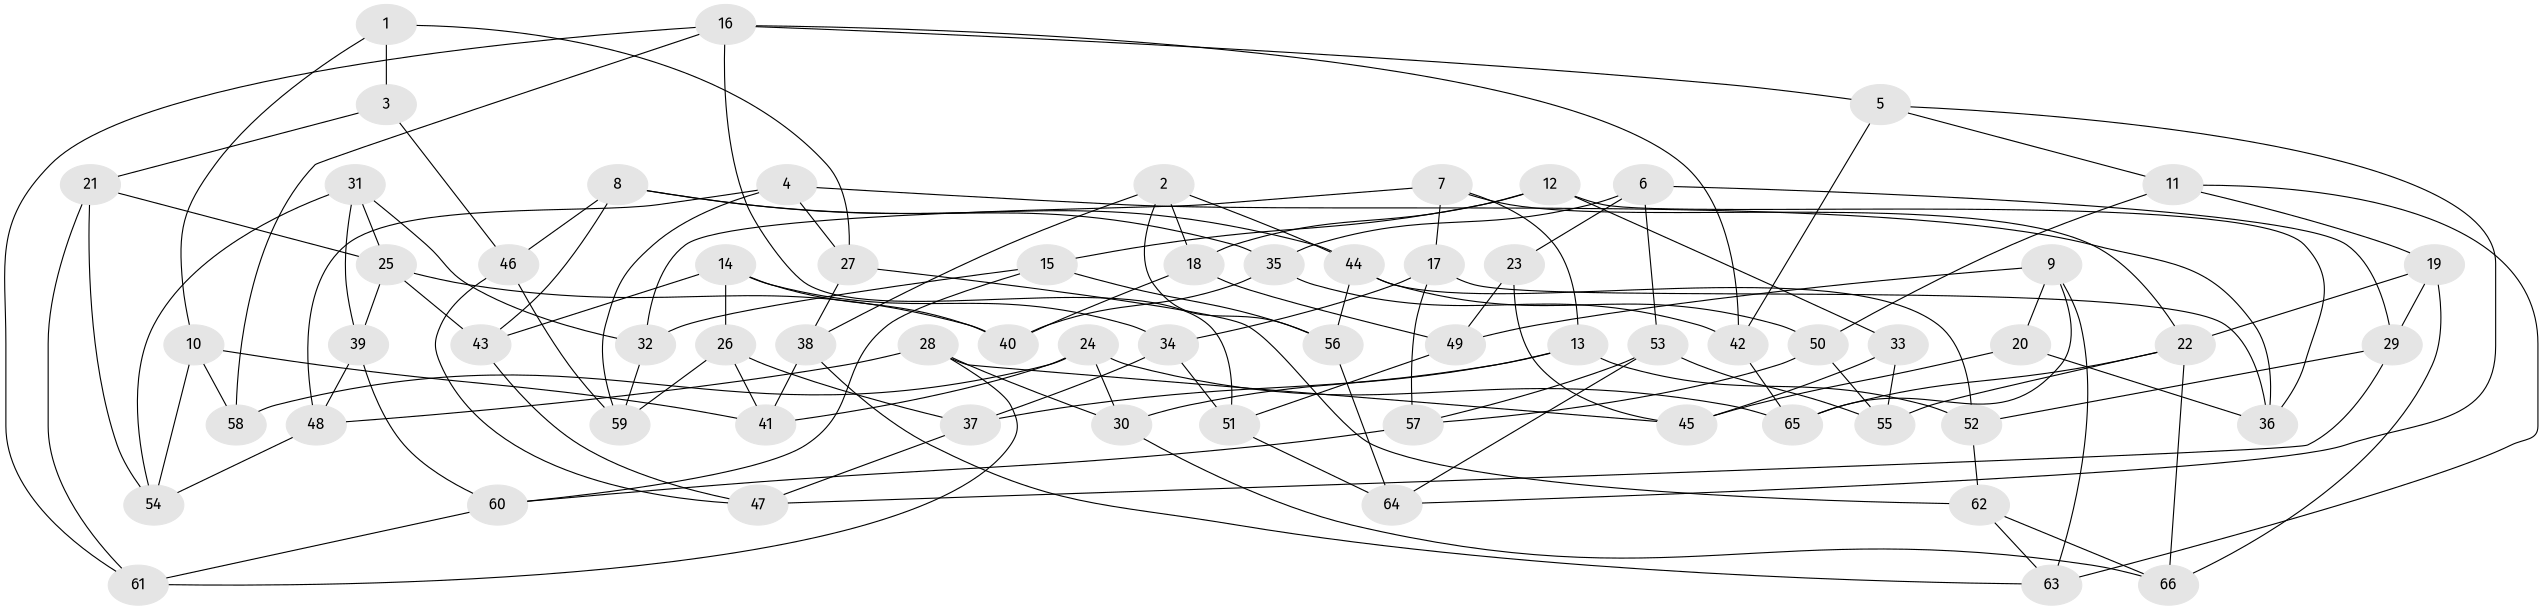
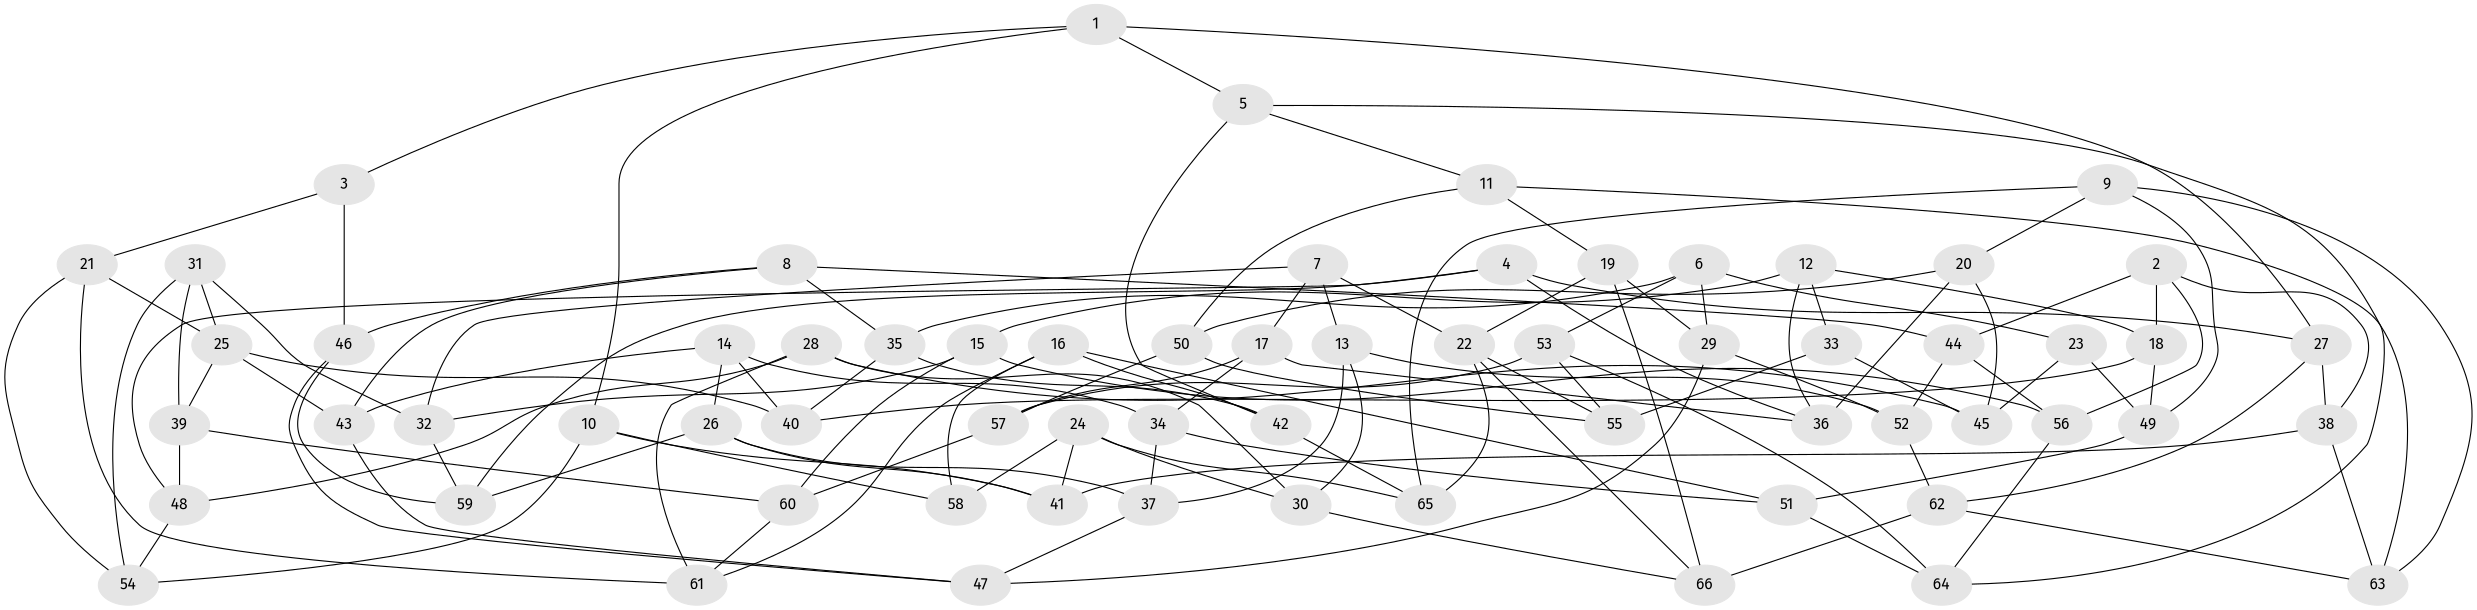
  graph {
    fontname="Fira Sans"
    node [color=gray90 fontname="Fira Sans" style=filled]
    edge [fontname="Fira Sans"]
    1
    3
    5
    10
    27
    21
    46
    11
    42
    64
    58
    41
    54
    38
    62
    2
    18
    44
    56
    49
    40
    63
    52
    61
    25
    59
    47
    4
    36
    48
    19
    50
    65
    6
    23
    29
    35
    53
    45
    57
    55
    7
    13
    17
    22
    32
    30
    37
    34
    66
    8
    43
    9
    20
    51
    12
    15
    33
    60
    14
    26
    16
    39
    24
    28
    31
    1 -- 3
-   16 -- 5
+   1 -- 5
    1 -- 10
    1 -- 27
    3 -- 21
    3 -- 46
    5 -- 11
    5 -- 42
    5 -- 64
    10 -- 58
    10 -- 41
    10 -- 54
    27 -- 38
    27 -- 62
    21 -- 54
    21 -- 61
    21 -- 25
    46 -- 59
    46 -- 47
    11 -- 63
    11 -- 19
    11 -- 50
    42 -- 65
    38 -- 41
    38 -- 63
    62 -- 63
    62 -- 66
    2 -- 38
    2 -- 18
    2 -- 44
    2 -- 56
    18 -- 49
    18 -- 40
    44 -- 56
    44 -- 52
    56 -- 64
    49 -- 51
    52 -- 62
    25 -- 40
    25 -- 43
    25 -- 39
    4 -- 27
    4 -- 59
    4 -- 36
    4 -- 48
    48 -- 54
    19 -- 29
    19 -- 22
    19 -- 66
    50 -- 57
    50 -- 55
    6 -- 23
    6 -- 29
    6 -- 35
    6 -- 53
    23 -- 49
    23 -- 45
    29 -- 52
    29 -- 47
    35 -- 42
    35 -- 40
    53 -- 64
    53 -- 57
    53 -- 55
    57 -- 60
    7 -- 13
    7 -- 17
    7 -- 22
    7 -- 32
    13 -- 52
    13 -- 30
    13 -- 37
    17 -- 36
    17 -- 57
    17 -- 34
    22 -- 65
    22 -- 55
    22 -- 66
    32 -- 59
    30 -- 66
    37 -- 47
    34 -- 37
    34 -- 51
    8 -- 46
    8 -- 44
    8 -- 35
    8 -- 43
    43 -- 47
    9 -- 49
    9 -- 63
    9 -- 65
    9 -- 20
    20 -- 36
-   44 -- 50
+   20 -- 50
    20 -- 45
    51 -- 64
    12 -- 18
    12 -- 36
    12 -- 15
    12 -- 33
    15 -- 56
    15 -- 32
    15 -- 60
    33 -- 45
    33 -- 55
    60 -- 61
    14 -- 40
    14 -- 34
    14 -- 43
    14 -- 26
    26 -- 41
    26 -- 59
    26 -- 37
    16 -- 42
    16 -- 58
    16 -- 61
    16 -- 51
    39 -- 48
    39 -- 60
    24 -- 58
    24 -- 41
    24 -- 65
    24 -- 30
    28 -- 61
    28 -- 48
    28 -- 45
    28 -- 30
    31 -- 54
    31 -- 25
    31 -- 32
    31 -- 39
  }
